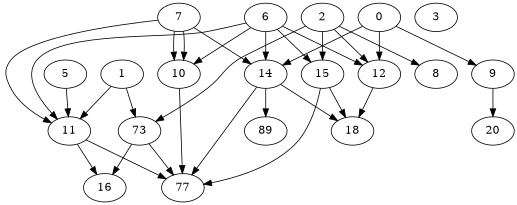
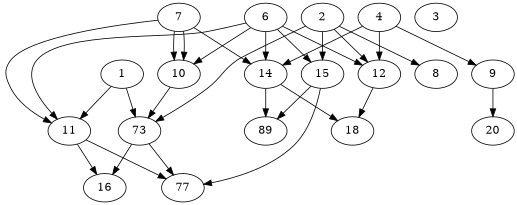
  digraph {
    node [alpha=0.19]
    1 [alpha=0.11 expect_size=43473920]
    11 [alpha=0.04 expect_size=46002176]
    n3 [alpha=0.03 expect_size=23687168 label=73]
    n4 [alpha=0.01 expect_size=46130176 label=77]
    16 [alpha=0.02 expect_size=12376064]
    18 [alpha=0.08 expect_size=43199488]
    2 [expect_size=38459392]
    8 [alpha=0.06 expect_size=31086592]
    12 [alpha=0.14 expect_size=25266176]
    15 [alpha=0.02 expect_size=38631424]
    n11 [alpha=0.15 expect_size=9732096 label=89]
    3 [alpha=0.11 expect_size=6326272]
-   4 [alpha=0.16 expect_size=42712064 label=0]
+   4 [alpha=0.16 expect_size=42712064]
    9 [expect_size=36307968]
    14 [alpha=0.03 expect_size=49045504]
    20 [alpha=0.09 expect_size=7245824]
-   5 [alpha=0.09 expect_size=28106752]
    6 [alpha=0.14 expect_size=13964288]
    10 [alpha=0.09 expect_size=7196672]
    7 [expect_size=29674496]
    1 -> 11
    1 -> n3
    11 -> n4
    11 -> 16
    n3 -> n4
    n3 -> 16
    2 -> n3
    2 -> 8
    2 -> 12
    2 -> 15
    12 -> 18
    15 -> n4
-   15 -> 18
+   15 -> n11
    4 -> 12
    4 -> 9
    4 -> 14
    9 -> 20
-   14 -> n4
    14 -> 18
    14 -> n11
-   5 -> 11
    6 -> 11
    6 -> 12
    6 -> 15
    6 -> 14
    6 -> 10
-   10 -> n4
+   10 -> n3
    7 -> 11
    7 -> 14
    7 -> 10
    7 -> 10
  }
